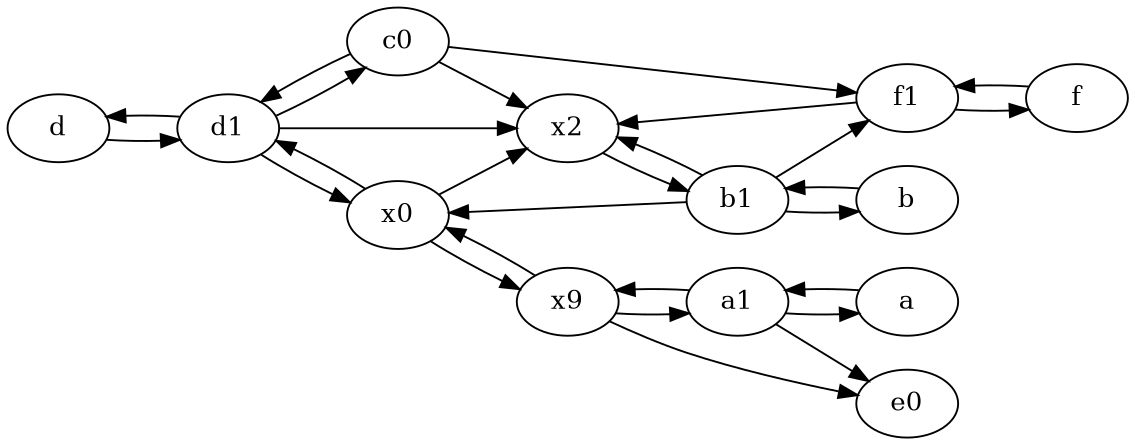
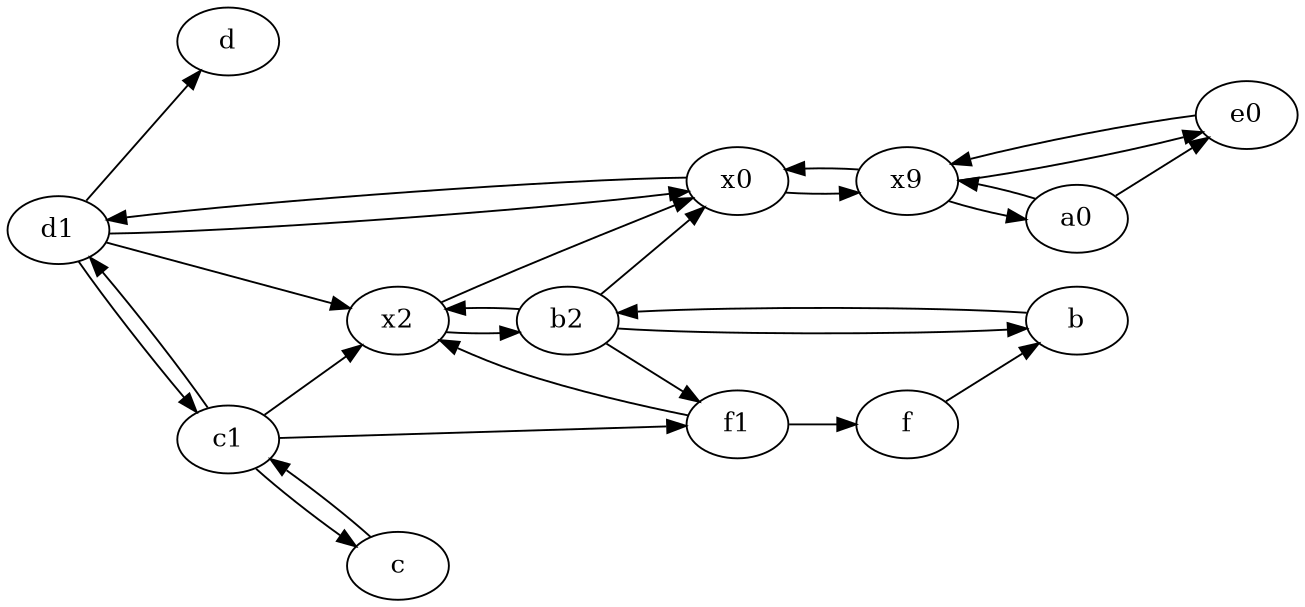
  digraph {
    rankdir=LR
    d
    d1
    x2
-   c1 [label=c0]
+   c1
    x0
-   b1
+   b1 [label=b2]
    b
    f1
+   c
    n10 [label=e0]
    n11 [label=x9]
-   a1
+   a1 [label=a0]
    f
-   a
-   d -> d1
    d1 -> d
    d1 -> x2
    d1 -> c1
    d1 -> x0
    x2 -> b1
    c1 -> d1
    c1 -> x2
    c1 -> f1
+   c1 -> c
    x0 -> d1
-   x0 -> x2
+   x2 -> x0
    x0 -> n11
    b1 -> x2
    b1 -> x0
    b1 -> b
    b1 -> f1
    b -> b1
    f1 -> x2
    f1 -> f
+   c -> c1
+   n10 -> n11
    n11 -> x0
    n11 -> n10
    n11 -> a1
    a1 -> n10
    a1 -> n11
-   a1 -> a
-   f -> f1
-   a -> a1
+   f -> b
  }
